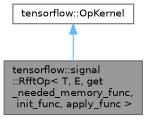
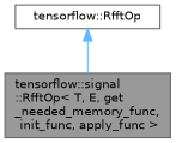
  digraph {
    node [color=gray40 fontname=Helvetica fontsize=10 shape=box style=filled]
    n1 [fillcolor=grey60 fontcolor=black height=0.2 label="tensorflow::signal\l::RfftOp\< T, E, get\l_needed_memory_func,\l init_func, apply_func \>" width=0.4]
-   n2 [fillcolor=white height=0.2 label="tensorflow::OpKernel" width=0.4]
+   n2 [fillcolor=white height=0.2 label="tensorflow::RfftOp" width=0.4]
    n2 -> n1 [color=steelblue1 dir=back fontname=Helvetica fontsize=10 labelfontname=Helvetica labelfontsize=10 style=solid]
  }
